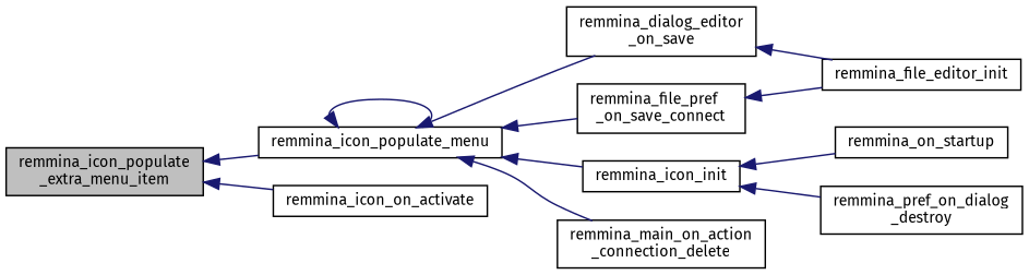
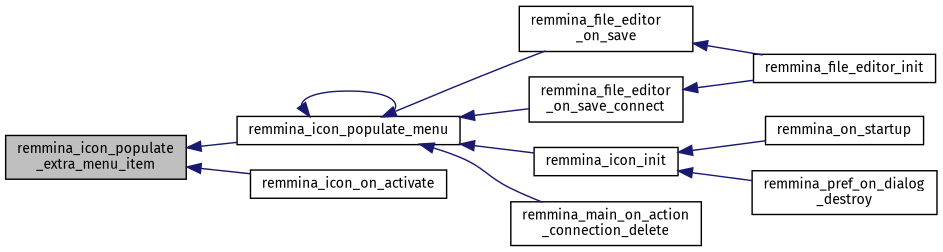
  digraph {
    fontname="Fira Sans"
    rankdir=LR
    node [color=black fillcolor=white fontname="Fira Sans" fontsize=10 shape=record style=filled]
    edge [color=midnightblue dir=back fontname="Fira Sans" fontsize=10 labelfontname=Helvetica labelfontsize=10 style=solid]
    n1 [fillcolor=grey75 fontcolor=black height=0.2 label="remmina_icon_populate\l_extra_menu_item" width=0.4]
    n2 [height=0.2 label=remmina_icon_populate_menu width=0.4]
    n3 [height=0.2 label=remmina_icon_on_activate width=0.4]
-   n4 [height=0.2 label="remmina_dialog_editor\l_on_save" width=0.4]
-   n5 [height=0.2 label="remmina_file_pref\l_on_save_connect" width=0.4]
+   n4 [height=0.2 label="remmina_file_editor\l_on_save" width=0.4]
+   n5 [height=0.2 label="remmina_file_editor\l_on_save_connect" width=0.4]
    n6 [height=0.2 label=remmina_icon_init width=0.4]
    n7 [height=0.2 label="remmina_main_on_action\l_connection_delete" width=0.4]
    n8 [height=0.2 label=remmina_file_editor_init width=0.4]
    n9 [height=0.2 label=remmina_on_startup width=0.4]
    n10 [height=0.2 label="remmina_pref_on_dialog\l_destroy" width=0.4]
    n1 -> n2
    n1 -> n3
    n2 -> n2
    n2 -> n4
    n2 -> n5
    n2 -> n6
    n2 -> n7
    n4 -> n8
    n5 -> n8
    n6 -> n9
    n6 -> n10
  }
